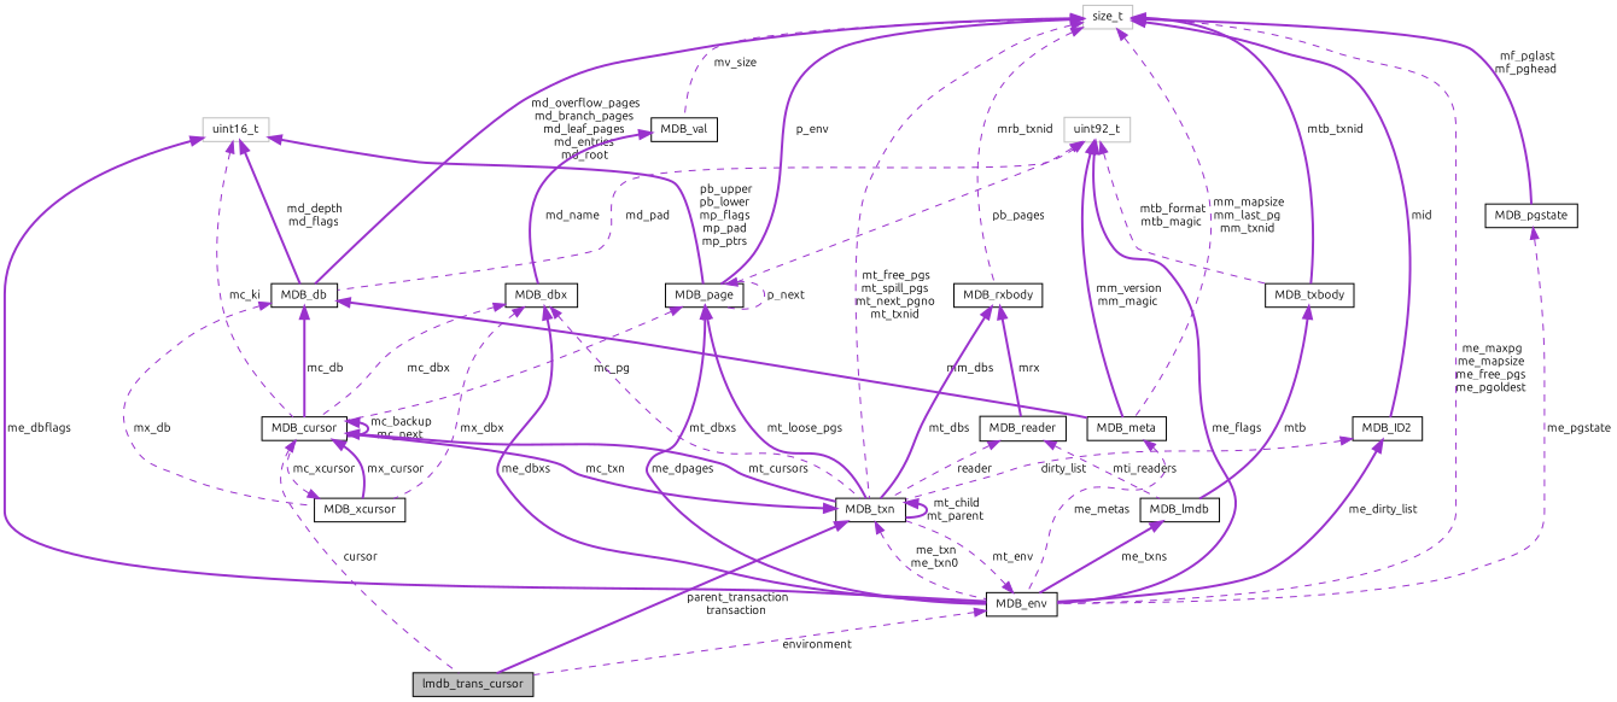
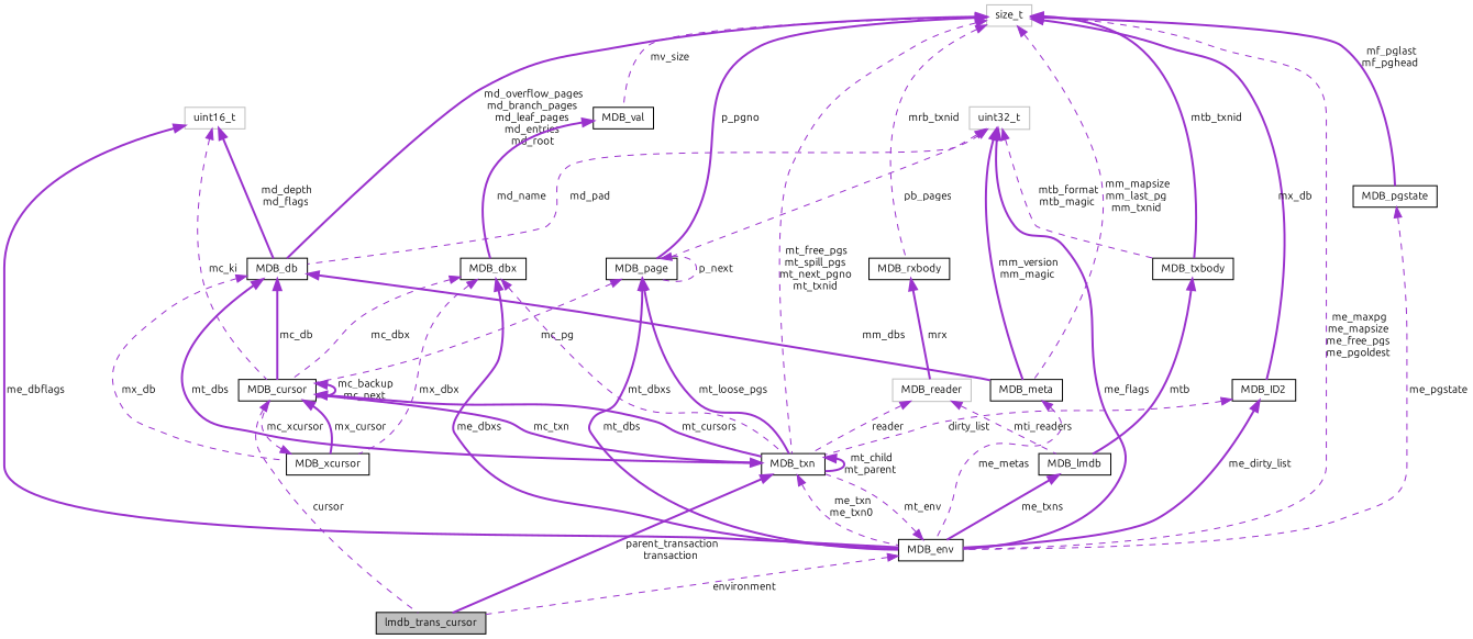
  digraph {
    fontname=Ubuntu
    node [color=black fillcolor=white fontname=Ubuntu fontsize=10 shape=record style=filled]
    edge [color=darkorchid3 dir=back fontname=Ubuntu fontsize=10 labelfontname=Helvetica labelfontsize=10 style=bold]
    n1 [fillcolor=grey75 fontcolor=black height=0.2 label=lmdb_trans_cursor width=0.4]
    n2 [height=0.2 label=MDB_cursor width=0.4]
    n3 [height=0.2 label=MDB_txn width=0.4]
    n4 [height=0.2 label=MDB_xcursor width=0.4]
    n5 [height=0.2 label=MDB_env width=0.4]
    n6 [height=0.2 label=MDB_db width=0.4]
    n7 [height=0.2 label=MDB_meta width=0.4]
-   n8 [color=grey75 height=0.2 label=uint92_t width=0.4]
+   n8 [color=grey75 height=0.2 label=uint32_t width=0.4]
    n9 [height=0.2 label=MDB_page width=0.4]
    n10 [height=0.2 label=MDB_txbody width=0.4]
    n11 [height=0.2 label=MDB_lmdb width=0.4]
    n12 [color=grey75 height=0.2 label=uint16_t width=0.4]
    n13 [color=grey75 height=0.2 label=size_t width=0.4]
    n14 [height=0.2 label=MDB_val width=0.4]
    n15 [height=0.2 label=MDB_rxbody width=0.4]
    n16 [height=0.2 label=MDB_ID2 width=0.4]
    n17 [height=0.2 label=MDB_pgstate width=0.4]
    n18 [height=0.2 label=MDB_dbx width=0.4]
-   n19 [height=0.2 label=MDB_reader width=0.4]
+   n19 [color=grey75 height=0.2 label=MDB_reader width=0.4]
    n2 -> n1 [label=" cursor" style=dashed]
    n2 -> n2 [label=" mc_backup\nmc_next"]
    n2 -> n3 [label=" mt_cursors"]
    n2 -> n4 [label=" mx_cursor"]
    n3 -> n1 [label=" parent_transaction\ntransaction"]
    n3 -> n2 [label=" mc_txn"]
    n3 -> n3 [label=" mt_child\nmt_parent"]
    n3 -> n5 [label=" me_txn\nme_txn0" style=dashed]
    n4 -> n2 [label=" mc_xcursor" style=dashed]
    n5 -> n1 [label=" environment" style=dashed]
    n5 -> n3 [label=" mt_env" style=dashed]
    n6 -> n2 [label=" mc_db"]
-   n15 -> n3 [label=" mt_dbs"]
+   n6 -> n3 [label=" mt_dbs"]
    n6 -> n4 [label=" mx_db" style=dashed]
    n6 -> n7 [label=" mm_dbs"]
    n7 -> n5 [label=" me_metas" style=dashed]
    n8 -> n5 [label=" me_flags"]
    n8 -> n6 [label=" md_pad" style=dashed]
    n8 -> n7 [label=" mm_version\nmm_magic"]
    n8 -> n9 [label=" pb_pages" style=dashed]
    n8 -> n10 [label=" mtb_format\nmtb_magic" style=dashed]
    n9 -> n2 [label=" mc_pg" style=dashed]
    n9 -> n3 [label=" mt_loose_pgs"]
-   n9 -> n5 [label=" me_dpages"]
+   n9 -> n5 [label=" mt_dbs"]
    n9 -> n9 [label=" p_next" style=dashed]
    n10 -> n11 [label=" mtb"]
    n11 -> n5 [label=" me_txns"]
    n12 -> n2 [label=" mc_ki" style=dashed]
    n12 -> n5 [label=" me_dbflags"]
    n12 -> n6 [label=" md_depth\nmd_flags"]
-   n12 -> n9 [label=" pb_upper\npb_lower\nmp_flags\nmp_pad\nmp_ptrs"]
    n13 -> n3 [label=" mt_free_pgs\nmt_spill_pgs\nmt_next_pgno\nmt_txnid" style=dashed]
    n13 -> n5 [label=" me_maxpg\nme_mapsize\nme_free_pgs\nme_pgoldest" style=dashed]
    n13 -> n6 [label=" md_overflow_pages\nmd_branch_pages\nmd_leaf_pages\nmd_entries\nmd_root"]
    n13 -> n7 [label=" mm_mapsize\nmm_last_pg\nmm_txnid" style=dashed]
-   n13 -> n9 [label=" p_env"]
+   n13 -> n9 [label=" p_pgno"]
    n13 -> n10 [label=" mtb_txnid"]
    n13 -> n14 [label=" mv_size" style=dashed]
    n13 -> n15 [label=" mrb_txnid" style=dashed]
-   n13 -> n16 [label=" mid"]
+   n13 -> n16 [label=" mx_db"]
    n13 -> n17 [label=" mf_pglast\nmf_pghead"]
    n14 -> n18 [label=" md_name"]
    n15 -> n19 [label=" mrx"]
    n16 -> n3 [label=" dirty_list" style=dashed]
    n16 -> n5 [label=" me_dirty_list"]
    n17 -> n5 [label=" me_pgstate" style=dashed]
    n18 -> n2 [label=" mc_dbx" style=dashed]
    n18 -> n3 [label=" mt_dbxs" style=dashed]
    n18 -> n4 [label=" mx_dbx" style=dashed]
    n18 -> n5 [label=" me_dbxs"]
    n19 -> n3 [label=" reader" style=dashed]
    n19 -> n11 [label=" mti_readers" style=dashed]
  }
